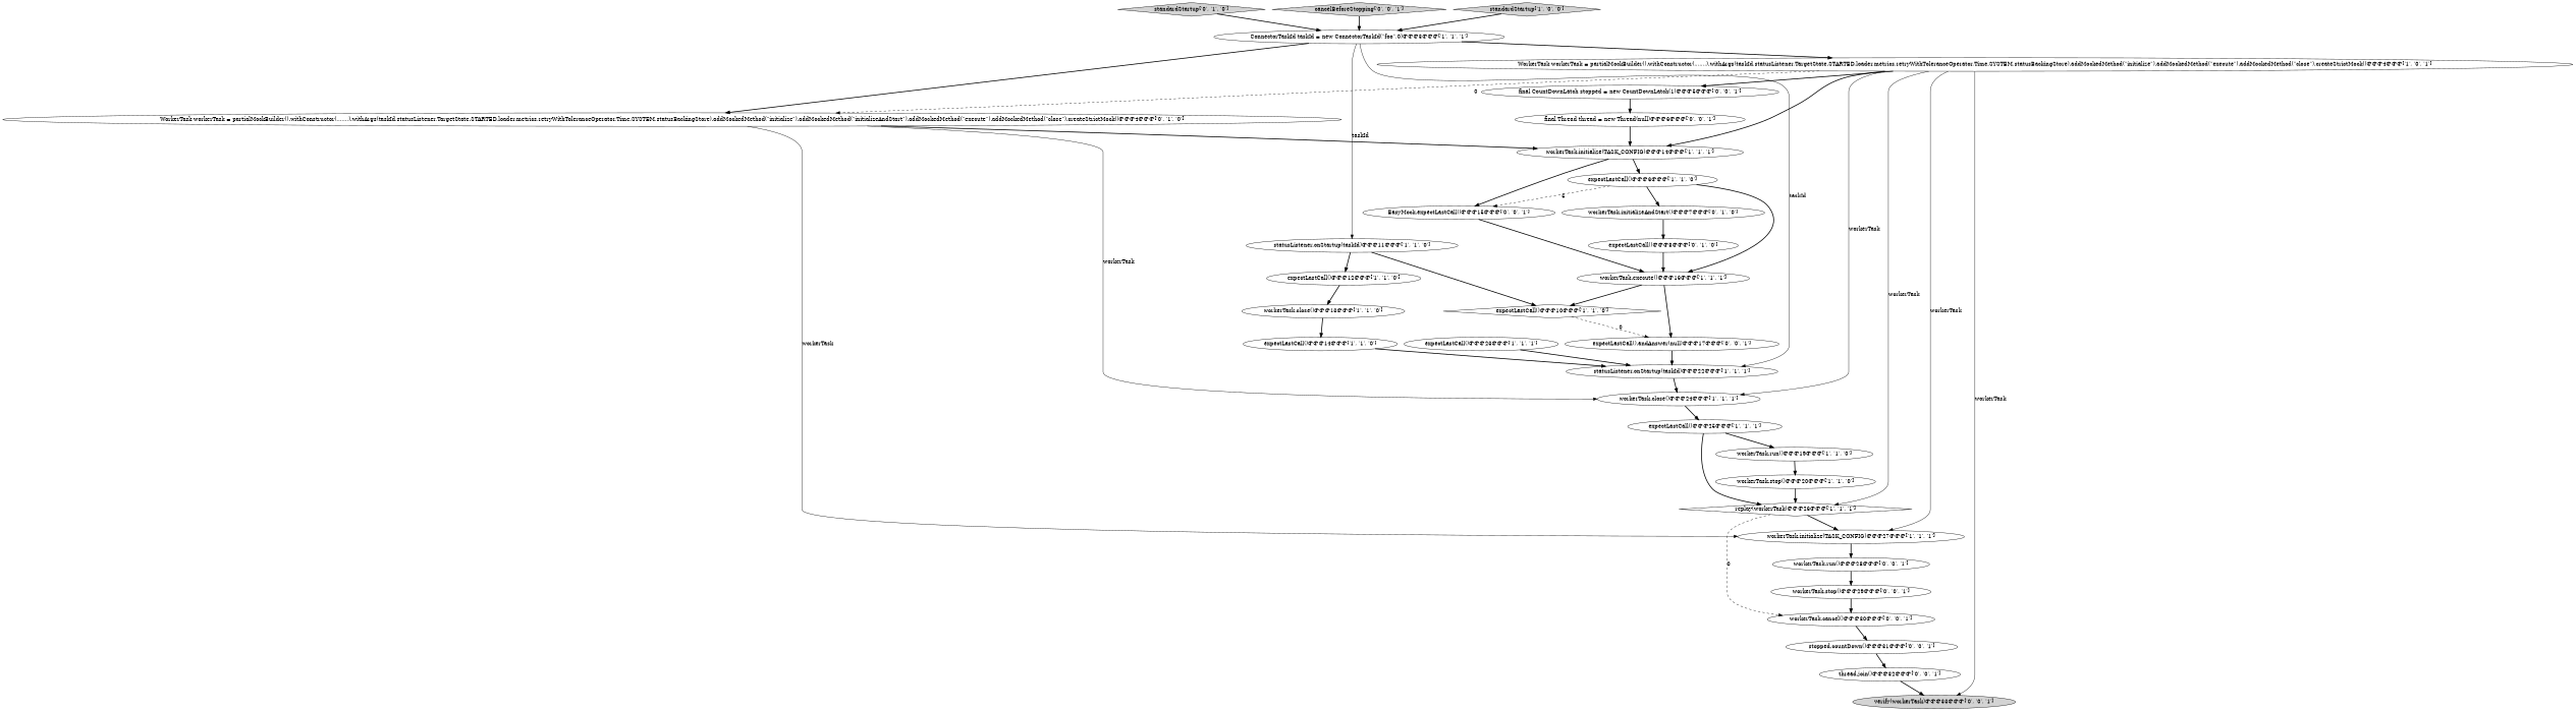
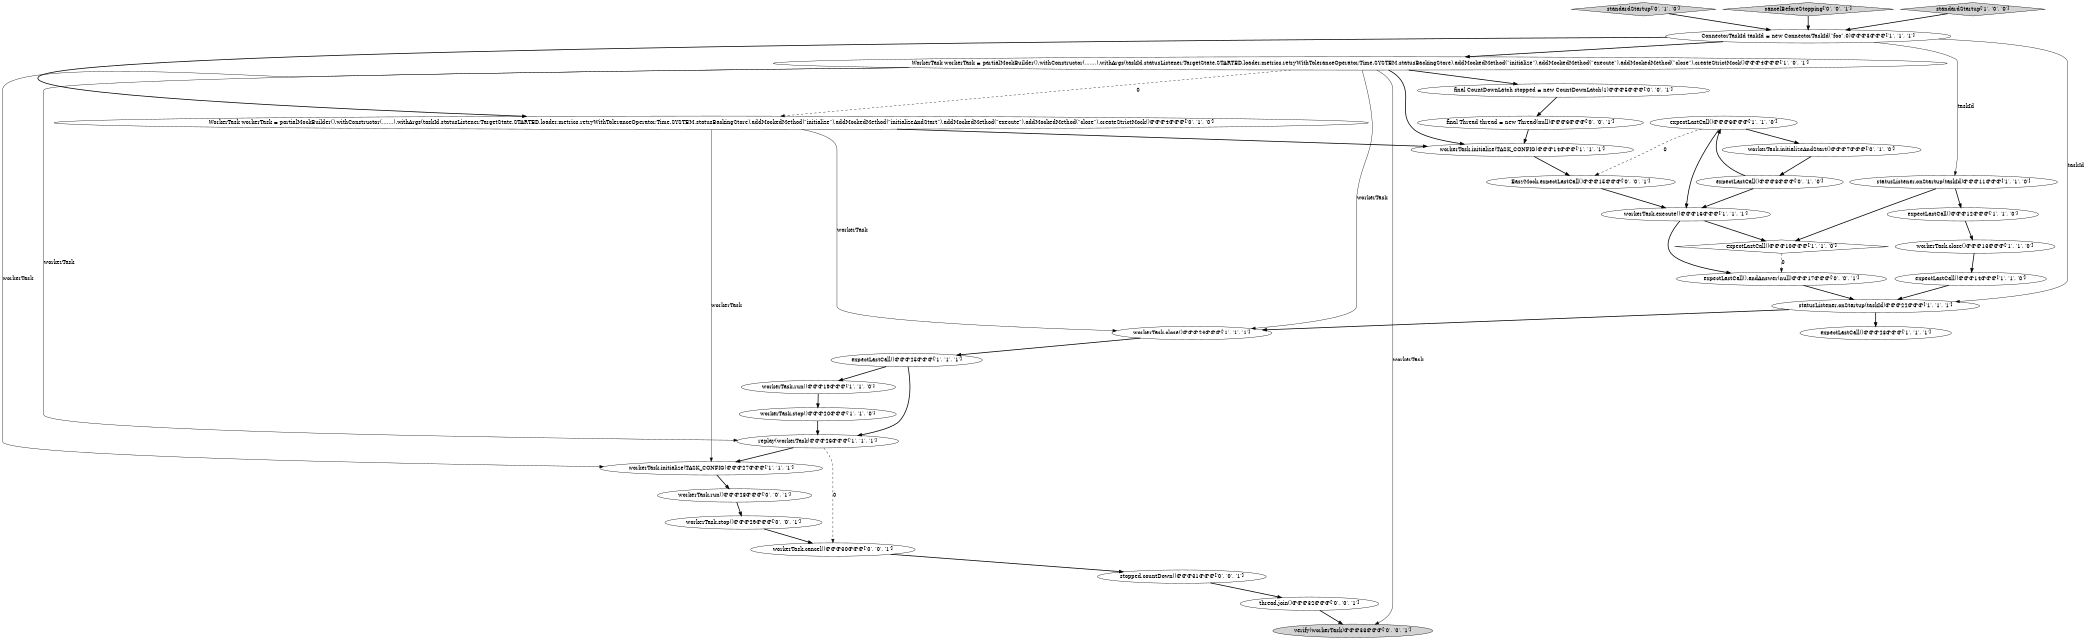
  digraph {
    node [fillcolor=white shape=ellipse style=filled]
    edge [style=bold]
    n1 [label="expectLastCall()@@@14@@@['1', '1', '0']"]
    n2 [label="statusListener.onStartup(taskId)@@@22@@@['1', '1', '1']"]
    n3 [label="expectLastCall()@@@23@@@['1', '1', '1']"]
    n4 [label="workerTask.close()@@@24@@@['1', '1', '1']"]
    n5 [label="workerTask.stop()@@@29@@@['0', '0', '1']"]
    n6 [label="workerTask.cancel()@@@30@@@['0', '0', '1']"]
    n7 [label="stopped.countDown()@@@31@@@['0', '0', '1']"]
    n8 [fillcolor=lightgray label="standardStartup['0', '1', '0']" shape=diamond]
    n9 [label="ConnectorTaskId taskId = new ConnectorTaskId(\"foo\",0)@@@3@@@['1', '1', '1']"]
    n10 [label="statusListener.onStartup(taskId)@@@11@@@['1', '1', '0']"]
    n11 [label="WorkerTask workerTask = partialMockBuilder().withConstructor(,,,,,,,).withArgs(taskId,statusListener,TargetState.STARTED,loader,metrics,retryWithToleranceOperator,Time.SYSTEM,statusBackingStore).addMockedMethod(\"initialize\").addMockedMethod(\"execute\").addMockedMethod(\"close\").createStrictMock()@@@4@@@['1', '0', '1']"]
    n12 [label="WorkerTask workerTask = partialMockBuilder().withConstructor(,,,,,,,).withArgs(taskId,statusListener,TargetState.STARTED,loader,metrics,retryWithToleranceOperator,Time.SYSTEM,statusBackingStore).addMockedMethod(\"initialize\").addMockedMethod(\"initializeAndStart\").addMockedMethod(\"execute\").addMockedMethod(\"close\").createStrictMock()@@@4@@@['0', '1', '0']"]
    n13 [label="expectLastCall()@@@6@@@['1', '1', '0']"]
    n14 [label="workerTask.execute()@@@16@@@['1', '1', '1']"]
    n15 [label="EasyMock.expectLastCall()@@@15@@@['0', '0', '1']"]
    n16 [label="workerTask.initializeAndStart()@@@7@@@['0', '1', '0']"]
    n17 [label="expectLastCall()@@@10@@@['1', '1', '0']" shape=diamond]
    n18 [label="expectLastCall().andAnswer(null)@@@17@@@['0', '0', '1']"]
    n19 [label="expectLastCall()@@@8@@@['0', '1', '0']"]
    n20 [fillcolor=lightgray label="verify(workerTask)@@@33@@@['0', '0', '1']"]
    n21 [label="expectLastCall()@@@12@@@['1', '1', '0']"]
    n22 [label="workerTask.close()@@@13@@@['1', '1', '0']"]
    n23 [label="final CountDownLatch stopped = new CountDownLatch(1)@@@5@@@['0', '0', '1']"]
    n24 [label="workerTask.initialize(TASK_CONFIG)@@@14@@@['1', '1', '1']"]
-   n25 [label="replay(workerTask)@@@26@@@['1', '1', '1']" shape=diamond]
+   n25 [label="replay(workerTask)@@@26@@@['1', '1', '1']"]
    n26 [label="workerTask.initialize(TASK_CONFIG)@@@27@@@['1', '1', '1']"]
    n27 [label="final Thread thread = new Thread(null)@@@6@@@['0', '0', '1']"]
    n28 [label="expectLastCall()@@@25@@@['1', '1', '1']"]
    n29 [label="workerTask.run()@@@28@@@['0', '0', '1']"]
    n30 [label="thread.join()@@@32@@@['0', '0', '1']"]
    n31 [fillcolor=lightgray label="cancelBeforeStopping['0', '0', '1']" shape=diamond]
    n32 [label="workerTask.run()@@@19@@@['1', '1', '0']"]
    n33 [label="workerTask.stop()@@@20@@@['1', '1', '0']"]
    n34 [fillcolor=lightgray label="standardStartup['1', '0', '0']" shape=diamond]
    n1 -> n2
-   n3 -> n2
+   n2 -> n3
    n2 -> n4
    n4 -> n28
    n5 -> n6
    n6 -> n7
    n7 -> n30
    n8 -> n9
    n9 -> n2 [label=taskId style=solid]
    n9 -> n10 [label=taskId style=solid]
    n9 -> n11
    n9 -> n12
    n10 -> n17
    n10 -> n21
    n11 -> n4 [label=workerTask style=solid]
    n11 -> n12 [label=0 style=dashed]
    n11 -> n20 [label=workerTask style=solid]
    n11 -> n23
    n11 -> n24
    n11 -> n25 [label=workerTask style=solid]
    n11 -> n26 [label=workerTask style=solid]
    n12 -> n4 [label=workerTask style=solid]
    n12 -> n24
    n12 -> n26 [label=workerTask style=solid]
    n13 -> n14
-   n13 -> n15 [label=5 style=dashed]
+   n13 -> n15 [label=0 style=dashed]
    n13 -> n16
    n14 -> n17
    n14 -> n18
    n15 -> n14
    n16 -> n19
    n17 -> n18 [label=0 style=dashed]
    n18 -> n2
    n19 -> n14
    n21 -> n22
    n22 -> n1
    n23 -> n27
-   n24 -> n13
+   n19 -> n13
    n24 -> n15
    n25 -> n6 [label=0 style=dashed]
    n25 -> n26
    n26 -> n29
    n27 -> n24
    n28 -> n25
    n28 -> n32
    n29 -> n5
    n30 -> n20
    n31 -> n9
    n32 -> n33
    n33 -> n25
    n34 -> n9
  }
